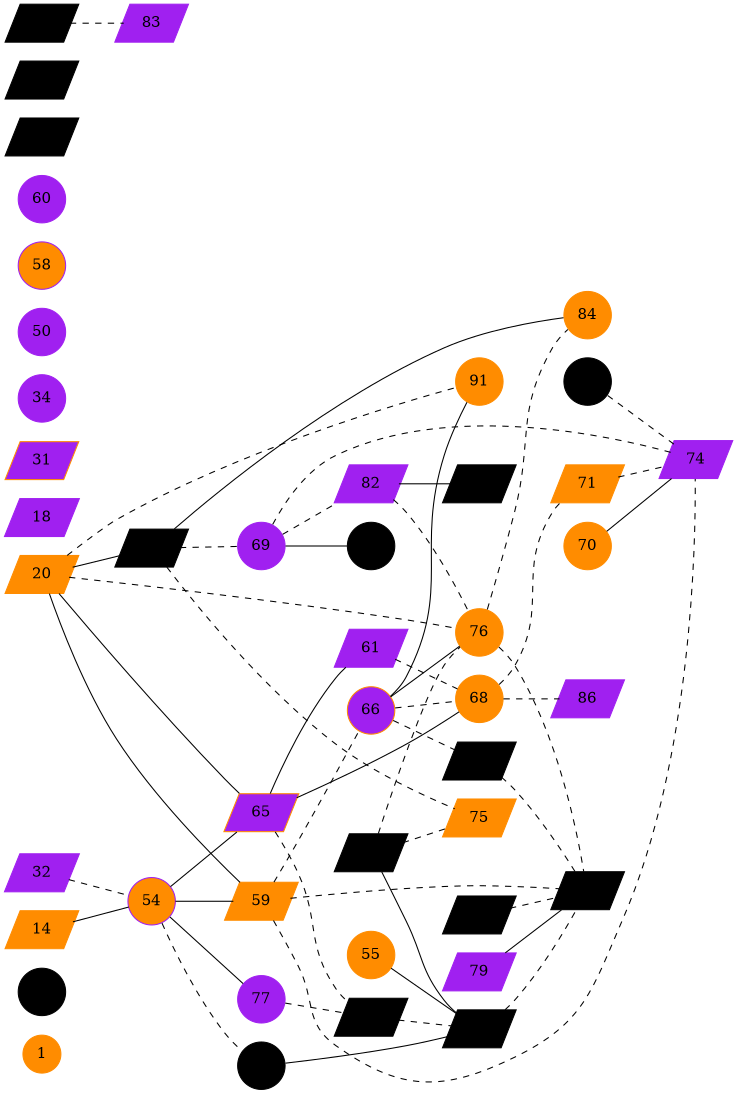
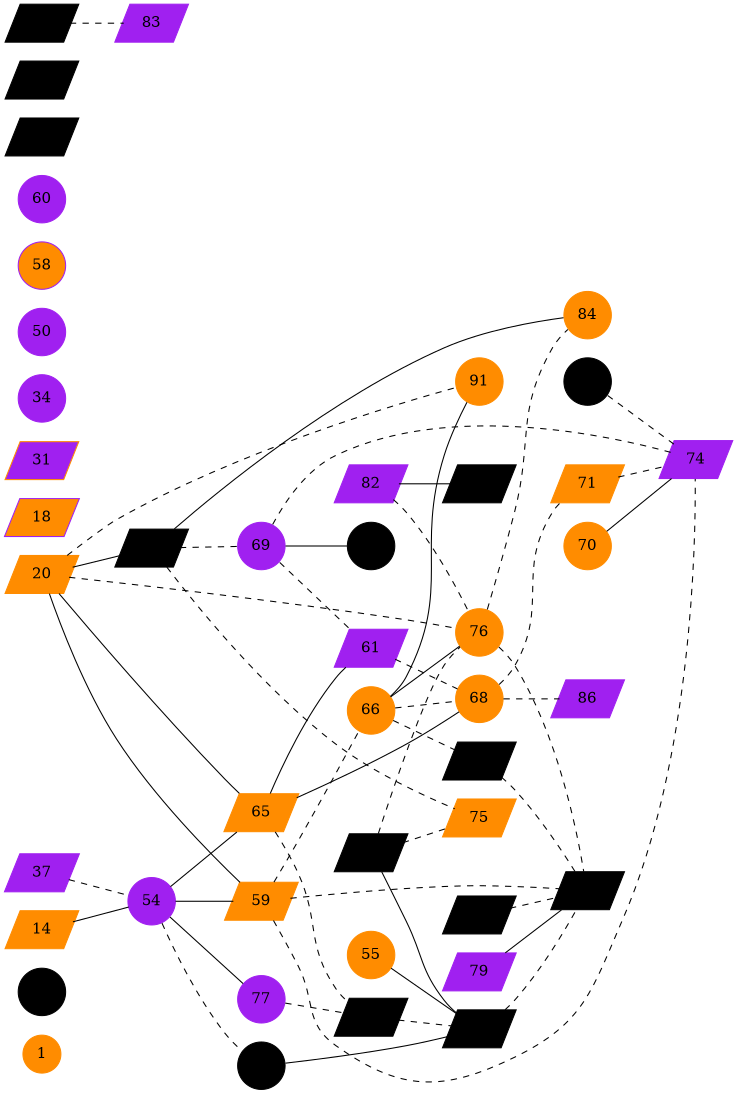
  graph {
    rankdir=LR
    node [color=darkorange shape=parallelogram style=filled]
    edge [style=dashed]
    1 [shape=circle]
    10 [color=black shape=circle]
-   54 [color=purple shape=circle fillcolor=darkorange]
+   54 [color=purple shape=circle]
    14
    59 [super="+6+41"]
-   65 [super="+52" fillcolor=purple]
+   65 [super="+52"]
    77 [color=purple shape=circle super="+64"]
    85 [color=black shape=circle super="+45"]
-   18 [color=purple]
+   18 [color=purple fillcolor=darkorange]
    27 [color=black super="+13"]
    69 [color=purple shape=circle super="+46"]
    75
    84 [shape=circle super="+29+42+43"]
    20
    76 [shape=circle super="+8+17"]
    91 [shape=circle]
    74 [color=purple super="+36"]
    92 [color=black super="+49+78"]
-   66 [shape=circle super="+24+63+57" fillcolor=purple]
+   66 [shape=circle super="+24+63+57"]
    61 [color=purple]
    68 [shape=circle]
    80 [color=black super="+35+73"]
    26 [color=black shape=circle]
    82 [color=purple super="+23"]
    90 [color=black shape=circle super="+15"]
    31 [fillcolor=purple]
-   32 [color=purple]
+   32 [color=purple label=37]
    34 [color=purple shape=circle]
    38 [color=black]
    50 [color=purple shape=circle super="+9+11"]
    53 [color=black super="+7+51"]
    88 [color=black super="+22+81+44"]
    55 [shape=circle]
    58 [color=purple fillcolor=darkorange shape=circle]
    87 [color=black super="+16+39"]
    60 [color=purple shape=circle]
    86 [color=purple]
    71
    62 [color=black]
    67 [color=black]
    89 [color=black]
    70 [shape=circle]
    72 [color=black]
    83 [color=purple]
    79 [color=purple]
    54 -- 59 [style=solid weight=2]
    54 -- 65 [style=solid]
    54 -- 77 [style=solid]
    54 -- 85
    14 -- 54 [style=solid]
    59 -- 74
    59 -- 92
    59 -- 66
    65 -- 61 [style=solid]
    65 -- 68 [style=solid]
    65 -- 80
    77 -- 80 [weight=2]
    85 -- 88 [style=solid]
    27 -- 69 [weight=2]
    27 -- 75
    27 -- 84 [style=solid]
    69 -- 74 [weight=2]
-   69 -- 82
+   69 -- 61
    69 -- 90 [style=solid]
    20 -- 59 [style=solid]
    20 -- 65 [style=solid]
    20 -- 27 [style=solid weight=2]
    20 -- 76
    20 -- 91
    76 -- 84
    76 -- 92 [weight=3]
    66 -- 76 [style=solid]
    66 -- 91 [style=solid]
    66 -- 68
    66 -- 87
    61 -- 68
    68 -- 86
    68 -- 71
    80 -- 88
    26 -- 74
    82 -- 76 [weight=2]
    82 -- 89 [style=solid]
    32 -- 54
    38 -- 92
    53 -- 75
    53 -- 76 [weight=2]
    53 -- 88 [style=solid]
    88 -- 92 [weight=3]
    55 -- 88 [style=solid]
    87 -- 92
    71 -- 74
    70 -- 74 [style=solid]
    72 -- 83
    79 -- 92 [style=solid]
  }
